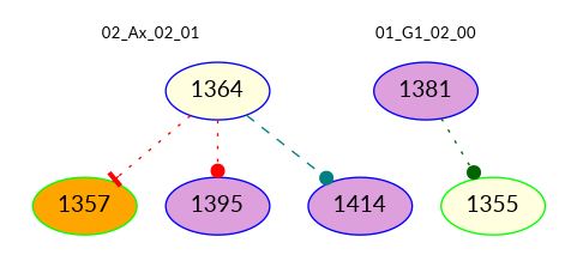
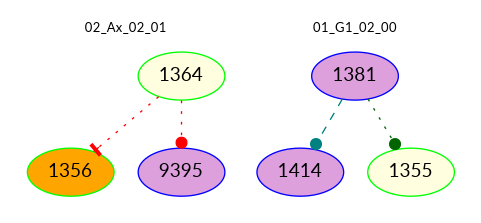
  digraph {
    fontname=Lato
    node [color=blue fillcolor=plum fontname=Lato style=filled]
    edge [arrowhead=dot color=red fontname=Lato style=dotted]
-   n1 [fillcolor=lightyellow label=1364]
-   n2 [color=green fillcolor=orange label=1357]
-   n3 [label=1395]
+   n1 [color=green fillcolor=lightyellow label=1364]
+   n2 [color=green fillcolor=orange label=1356]
+   n3 [label=9395]
    n4 [label=1381]
    n5 [color=green fillcolor=lightyellow label=1355]
    n6 [label=1414]
    subgraph cluster_1 {
      color=white
      fontsize=10
      label="02_Ax_02_01"
      n1
      n2
      n3
    }
    subgraph cluster_2 {
      color=white
      fontsize=10
      label="01_G1_02_00"
      n4
      n5
      n6
    }
    n1 -> n2 [arrowhead=tee]
    n1 -> n3
    n4 -> n5 [color=darkgreen]
-   n1 -> n6 [color=teal style=dashed]
+   n4 -> n6 [color=teal style=dashed]
  }
